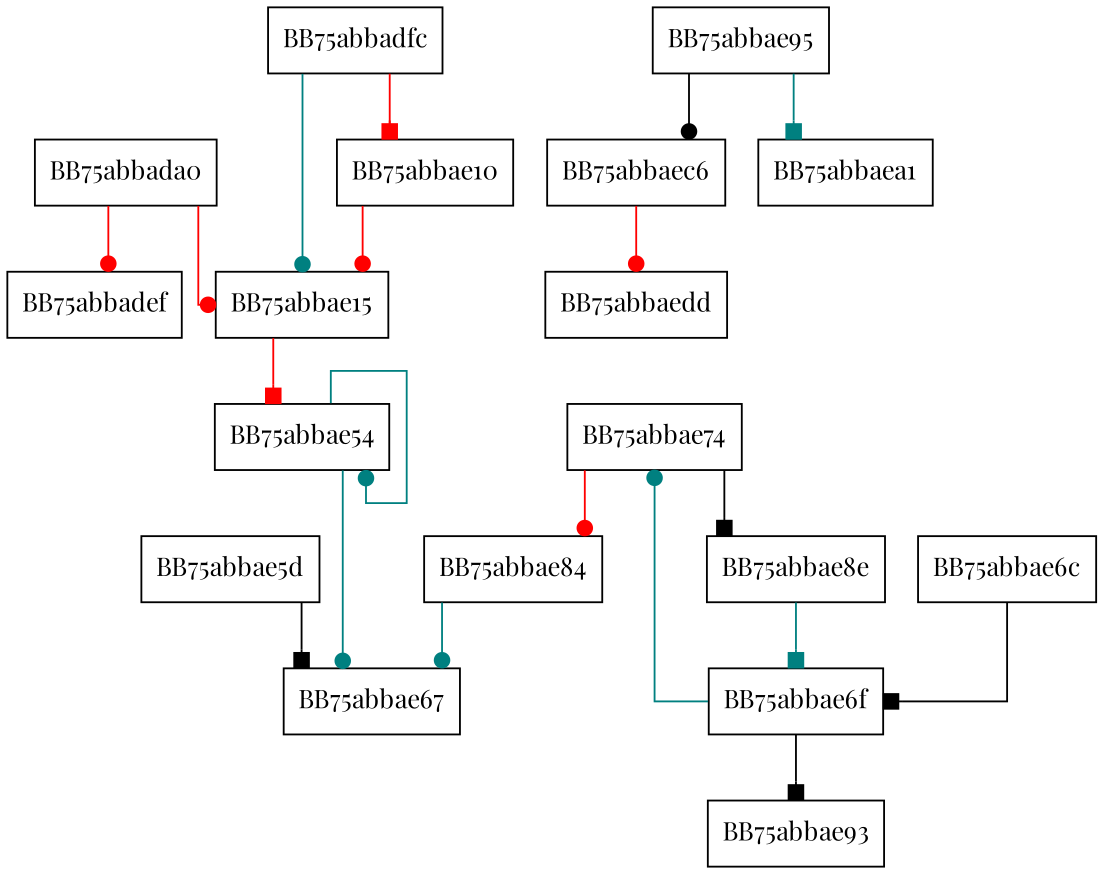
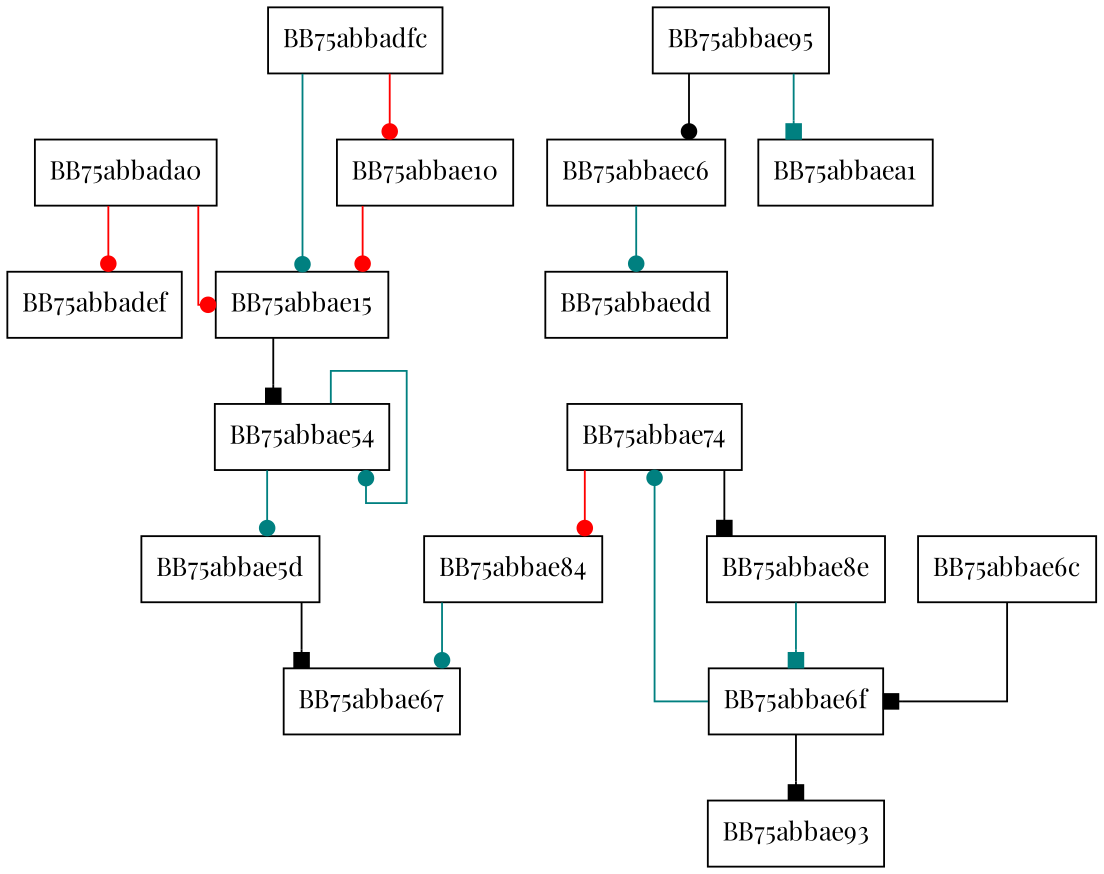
  digraph {
    fontname="Playfair Display"
    splines=ortho
    node [fontname="Playfair Display" shape=box]
    edge [arrowhead=dot color=teal fontname="Playfair Display"]
    BB75abbada0
    BB75abbadef
    BB75abbae15
    BB75abbadfc
    BB75abbae10
    BB75abbae54
    BB75abbae5d
    BB75abbae67
    BB75abbae6c
    BB75abbae6f
    BB75abbae93
    BB75abbae74
    BB75abbae95
    BB75abbaec6
    BB75abbaea1
    BB75abbaedd
    BB75abbae8e
    BB75abbae84
    BB75abbada0 -> BB75abbadef [color=red]
    BB75abbada0 -> BB75abbae15 [color=red]
-   BB75abbae15 -> BB75abbae54 [arrowhead=box color=red]
+   BB75abbae15 -> BB75abbae54 [arrowhead=box color=black]
    BB75abbadfc -> BB75abbae15
-   BB75abbadfc -> BB75abbae10 [arrowhead=box color=red]
+   BB75abbadfc -> BB75abbae10 [color=red]
    BB75abbae10 -> BB75abbae15 [color=red]
    BB75abbae54 -> BB75abbae54
-   BB75abbae54 -> BB75abbae67
+   BB75abbae54 -> BB75abbae5d
    BB75abbae5d -> BB75abbae67 [arrowhead=box color=black]
    BB75abbae6c -> BB75abbae6f [arrowhead=box color=black]
    BB75abbae6f -> BB75abbae93 [arrowhead=box color=black]
    BB75abbae6f -> BB75abbae74
    BB75abbae74 -> BB75abbae8e [arrowhead=box color=black]
    BB75abbae74 -> BB75abbae84 [color=red]
    BB75abbae95 -> BB75abbaec6 [color=black]
    BB75abbae95 -> BB75abbaea1 [arrowhead=box]
-   BB75abbaec6 -> BB75abbaedd [color=red]
+   BB75abbaec6 -> BB75abbaedd
    BB75abbae8e -> BB75abbae6f [arrowhead=box]
    BB75abbae84 -> BB75abbae67
  }
